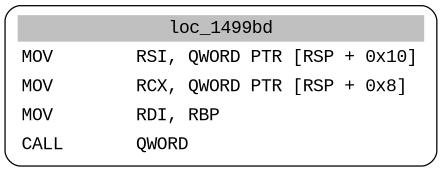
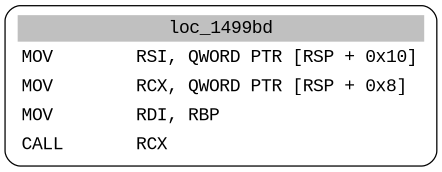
  digraph {
    rankdir=LR
-   n1 [fontname="Courier New" label=<<table border="0" cellborder="0" cellpadding="3"><tr><td align="center" colspan="2" bgcolor="grey">loc_1499bd</td></tr><tr><td align="left">MOV        RSI, QWORD PTR [RSP + 0x10]</td></tr><tr><td align="left">MOV        RCX, QWORD PTR [RSP + 0x8]</td></tr><tr><td align="left">MOV        RDI, RBP</td></tr><tr><td align="left">CALL       QWORD</td></tr></table>> shape=Mrecord]
+   n1 [fontname="Courier New" label=<<table border="0" cellborder="0" cellpadding="3"><tr><td align="center" colspan="2" bgcolor="grey">loc_1499bd</td></tr><tr><td align="left">MOV        RSI, QWORD PTR [RSP + 0x10]</td></tr><tr><td align="left">MOV        RCX, QWORD PTR [RSP + 0x8]</td></tr><tr><td align="left">MOV        RDI, RBP</td></tr><tr><td align="left">CALL       RCX</td></tr></table>> shape=Mrecord]
  }
